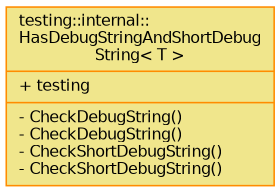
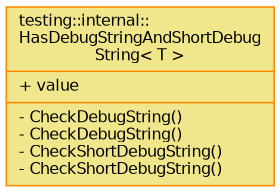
  digraph {
-   n1 [color=darkorange fillcolor=khaki fontcolor=black fontname=Helvetica fontsize=10 height=0.2 label="{testing::internal::\lHasDebugStringAndShortDebug\lString\< T \>\n|+ testing\l|- CheckDebugString()\l- CheckDebugString()\l- CheckShortDebugString()\l- CheckShortDebugString()\l}" shape=record style=filled width=0.4]
+   n1 [color=darkorange fillcolor=khaki fontcolor=black fontname=Helvetica fontsize=10 height=0.2 label="{testing::internal::\lHasDebugStringAndShortDebug\lString\< T \>\n|+ value\l|- CheckDebugString()\l- CheckDebugString()\l- CheckShortDebugString()\l- CheckShortDebugString()\l}" shape=record style=filled width=0.4]
  }
